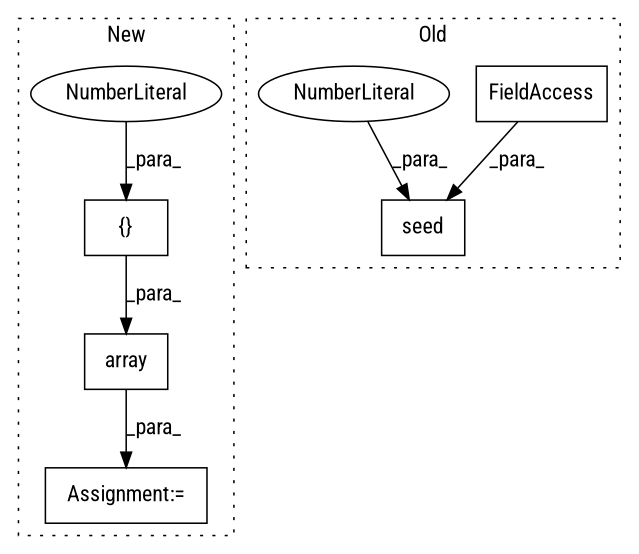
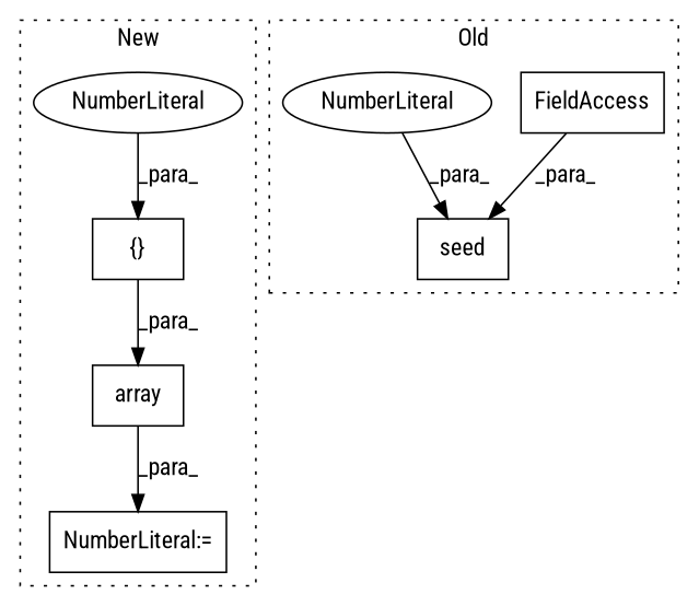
  digraph {
    fontname="Roboto Condensed"
    node [a=32 fontname="Roboto Condensed" l=1 shape=box]
    edge [fontname="Roboto Condensed"]
    n1 [l="6,1" label=array s="1027,1225"]
-   n2 [a=7 label="Assignment:=" s=1013]
+   n2 [a=7 label="NumberLiteral:=" s=1013]
    n3 [a=4 l="1,1" label="{}" s="1190,1223"]
    n4 [a=34 l=9 label=NumberLiteral s=1214 shape=ellipse]
    n5 [l="5,1" label=seed s="990,996"]
    n6 [a=22 l=12 label=FieldAccess s=977]
    n7 [a=34 label=NumberLiteral s=995 shape=ellipse]
    subgraph cluster_1 {
      label=New
      style=dotted
      n1
      n2
      n3
      n4
    }
    subgraph cluster_2 {
      label=Old
      style=dotted
      n5
      n6
      n7
    }
    n1 -> n2 [label=_para_]
    n3 -> n1 [label=_para_]
    n4 -> n3 [label=_para_]
    n6 -> n5 [label=_para_]
    n7 -> n5 [label=_para_]
  }
